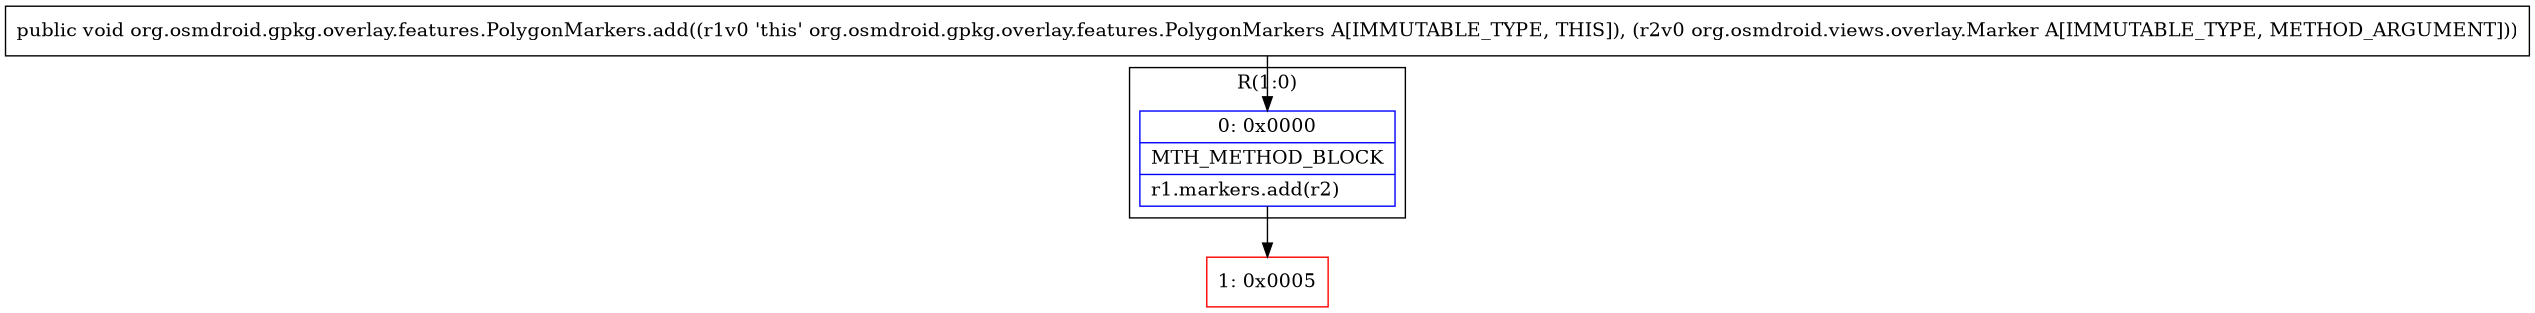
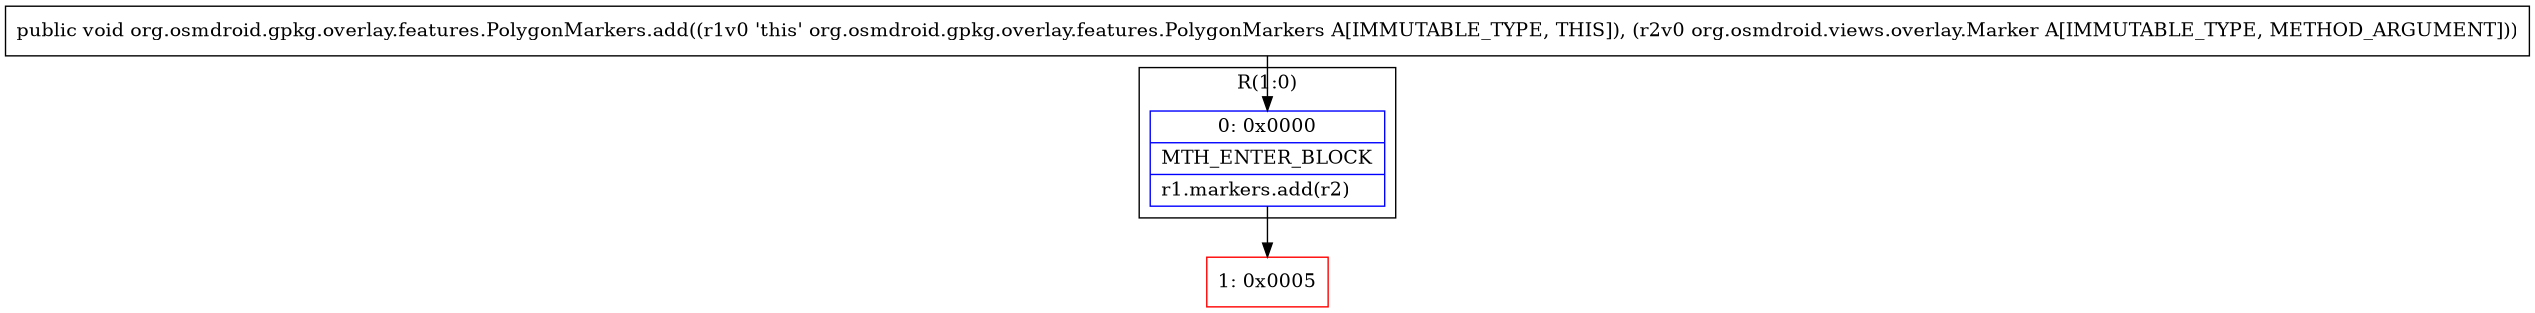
  digraph {
    node [shape=record]
-   n1 [color=blue label="{0\:\ 0x0000|MTH_METHOD_BLOCK\l|r1.markers.add(r2)\l}"]
+   n1 [color=blue label="{0\:\ 0x0000|MTH_ENTER_BLOCK\l|r1.markers.add(r2)\l}"]
    n2 [color=red label="{1\:\ 0x0005}"]
    n3 [label="{public void org.osmdroid.gpkg.overlay.features.PolygonMarkers.add((r1v0 'this' org.osmdroid.gpkg.overlay.features.PolygonMarkers A[IMMUTABLE_TYPE, THIS]), (r2v0 org.osmdroid.views.overlay.Marker A[IMMUTABLE_TYPE, METHOD_ARGUMENT])) }"]
    subgraph cluster_1 {
      label="R(1:0)"
      n1
    }
    n1 -> n2
    n3 -> n1
  }
